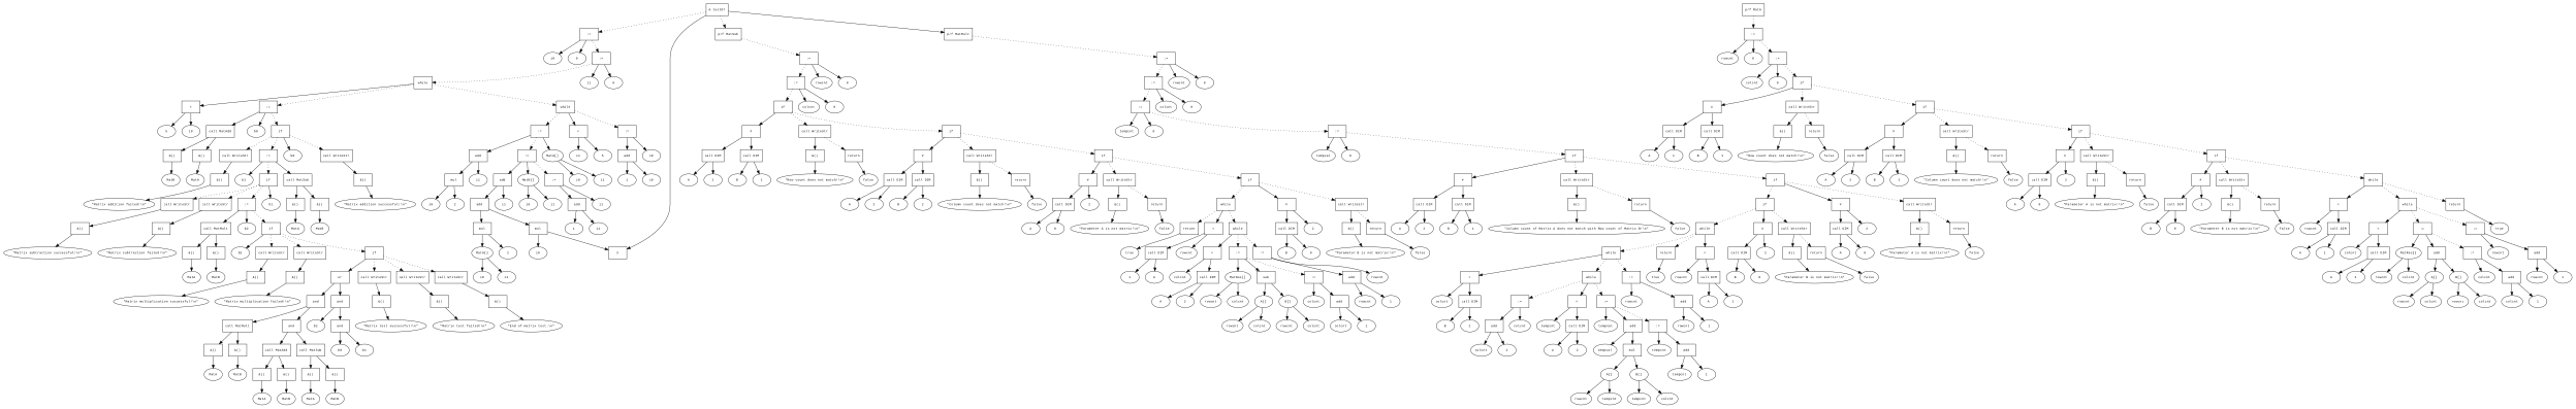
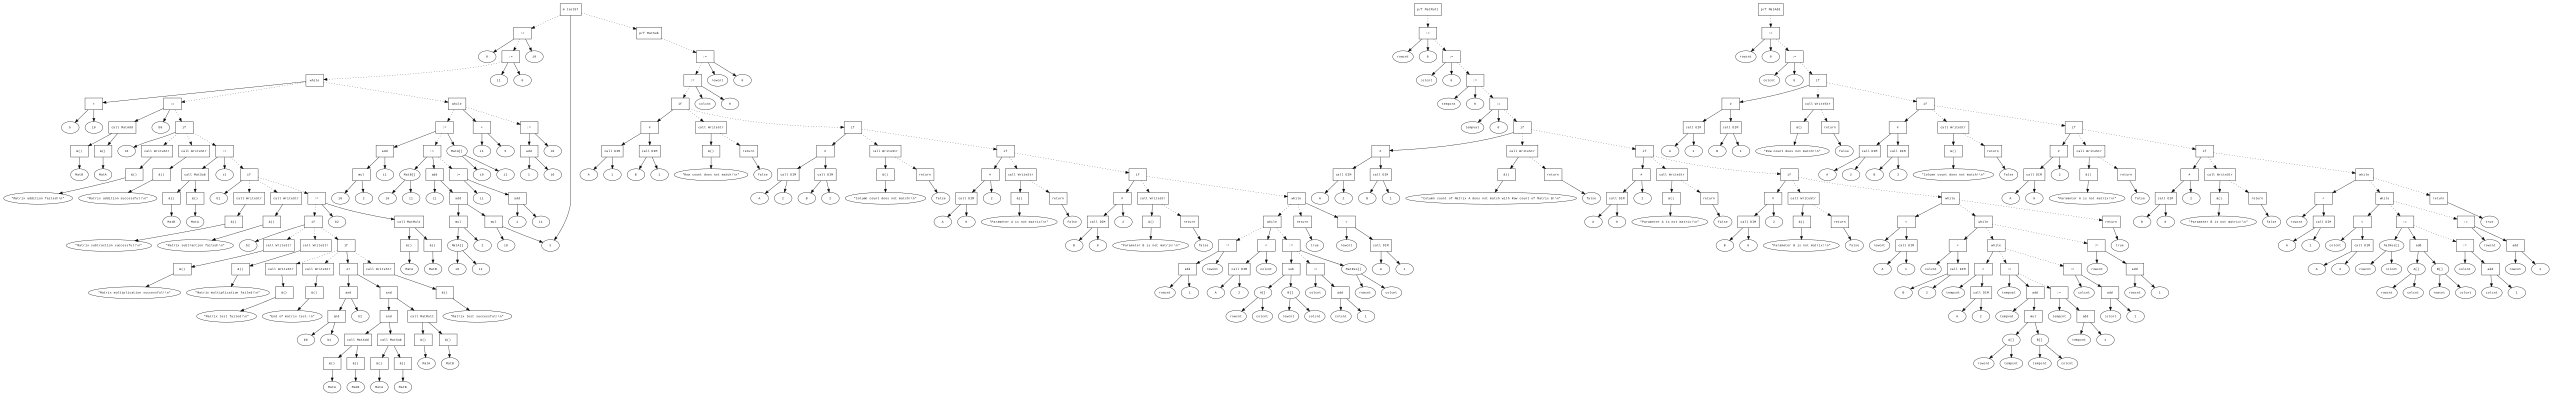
  digraph {
    fontname="Times New Roman"
    fontsize=10
    node [fontname="Courier New" fontsize=10 shape=ellipse]
    edge [fontname="Times New Roman" fontsize=10]
    n1 [label="m test07" shape=box]
    n2 [label=":=" shape=box]
    n3 [label="p/f MatSub" shape=box]
    n4 [label="p/f MatMult" shape=box]
-   n5 [label=3 shape=box]
+   n5 [label=3]
    n6 [label=i0]
    n7 [label=0]
    n8 [label=":=" shape=box]
-   n9 [label="p/f MatA" shape=box]
+   n9 [label="p/f MatAdd" shape=box]
    n10 [label=":=" shape=box]
    n11 [label=":=" shape=box]
    n12 [label=":=" shape=box]
    n13 [label=i1]
    n14 [label=0]
    n15 [label=while shape=box]
    n16 [label="<" shape=box]
    n17 [label=while shape=box]
    n18 [label=":=" shape=box]
    n19 [label=i0]
    n20 [label=5]
    n21 [label="<" shape=box]
    n22 [label=":=" shape=box]
    n23 [label=":=" shape=box]
    n24 [label=b0]
    n25 [label="call MatAdd" shape=box]
    n26 [label=if shape=box]
    n27 [label=i1]
    n28 [label=5]
    n29 [label="MatA[]"]
    n30 [label=add shape=box]
    n31 [label=":=" shape=box]
    n32 [label=i0]
    n33 [label=add shape=box]
    n34 [label=i0]
    n35 [label=i1]
    n36 [label=mul shape=box]
    n37 [label=i1]
    n38 [label="MatB[]"]
    n39 [label=add shape=box]
    n40 [label=":=" shape=box]
    n41 [label=i0]
    n42 [label=2]
    n43 [label=i0]
    n44 [label=i1]
    n45 [label=add shape=box]
    n46 [label=i1]
    n47 [label=i1]
    n48 [label=add shape=box]
    n49 [label=mul shape=box]
    n50 [label=mul shape=box]
    n51 [label="MatA[]"]
    n52 [label=2]
    n53 [label=i0]
    n54 [label=i0]
    n55 [label=i1]
    n56 [label=i1]
    n57 [label=1]
    n58 [label=i0]
    n59 [label=1]
    n60 [label="&()" shape=box]
    n61 [label="&()" shape=box]
    n62 [label=b0]
    n63 [label="call WriteStr" shape=box]
    n64 [label="call WriteStr" shape=box]
    n65 [label=":=" shape=box]
    n66 [label=MatA]
    n67 [label=MatB]
    n68 [label="&()" shape=box]
    n69 [label="&()" shape=box]
    n70 [label=b1]
    n71 [label="call MatSub" shape=box]
    n72 [label=if shape=box]
    n73 [label="\"Matrix addition successful!\\n\""]
    n74 [label="\"Matrix addition failed!\\n\""]
    n75 [label="&()" shape=box]
    n76 [label="&()" shape=box]
    n77 [label=b1]
    n78 [label="call WriteStr" shape=box]
    n79 [label="call WriteStr" shape=box]
    n80 [label=":=" shape=box]
    n81 [label=MatA]
    n82 [label=MatB]
    n83 [label="&()" shape=box]
    n84 [label="&()" shape=box]
    n85 [label=b2]
    n86 [label="call MatMult" shape=box]
    n87 [label=if shape=box]
    n88 [label="\"Matrix subtraction successful!\\n\""]
    n89 [label="\"Matrix subtraction failed!\\n\""]
    n90 [label="&()" shape=box]
    n91 [label="&()" shape=box]
    n92 [label=b2]
    n93 [label="call WriteStr" shape=box]
    n94 [label="call WriteStr" shape=box]
    n95 [label=if shape=box]
    n96 [label=MatA]
    n97 [label=MatB]
    n98 [label="&()" shape=box]
    n99 [label="&()" shape=box]
    n100 [label=or shape=box]
    n101 [label="call WriteStr" shape=box]
    n102 [label="call WriteStr" shape=box]
    n103 [label="call WriteStr" shape=box]
    n104 [label="\"Matrix multiplication successful!\\n\""]
    n105 [label="\"Matrix multiplication failed!\\n\""]
    n106 [label=and shape=box]
    n107 [label=and shape=box]
    n108 [label="&()" shape=box]
    n109 [label="&()" shape=box]
    n110 [label="&()" shape=box]
    n111 [label=and shape=box]
    n112 [label=b2]
    n113 [label=and shape=box]
    n114 [label="call MatMult" shape=box]
    n115 [label=b0]
    n116 [label=b1]
    n117 [label="call MatAdd" shape=box]
    n118 [label="call MatSub" shape=box]
    n119 [label="&()" shape=box]
    n120 [label="&()" shape=box]
    n121 [label="&()" shape=box]
    n122 [label="&()" shape=box]
    n123 [label="&()" shape=box]
    n124 [label="&()" shape=box]
    n125 [label=MatA]
    n126 [label=MatB]
    n127 [label=MatA]
    n128 [label=MatB]
    n129 [label=MatA]
    n130 [label=MatB]
    n131 [label="\"Matrix test successful!\\n\""]
    n132 [label="\"Matrix test failed!\\n\""]
    n133 [label="\"End of matrix test.\\n\""]
    n134 [label=rowcnt]
    n135 [label=0]
    n136 [label=":=" shape=box]
    n137 [label=colcnt]
    n138 [label=0]
    n139 [label=if shape=box]
    n140 [label="#" shape=box]
    n141 [label="call WriteStr" shape=box]
    n142 [label=if shape=box]
    n143 [label="call DIM" shape=box]
    n144 [label="call DIM" shape=box]
    n145 [label="&()" shape=box]
    n146 [label=return shape=box]
    n147 [label="#" shape=box]
    n148 [label="call WriteStr" shape=box]
    n149 [label=if shape=box]
    n150 [label=A]
    n151 [label=1]
    n152 [label=B]
    n153 [label=1]
    n154 [label="\"Row count does not match!\\n\""]
    n155 [label=false]
    n156 [label="call DIM" shape=box]
    n157 [label="call DIM" shape=box]
    n158 [label="&()" shape=box]
    n159 [label=return shape=box]
    n160 [label="#" shape=box]
    n161 [label="call WriteStr" shape=box]
    n162 [label=if shape=box]
    n163 [label=A]
    n164 [label=2]
    n165 [label=B]
    n166 [label=2]
    n167 [label="\"Column count does not match!\\n\""]
    n168 [label=false]
    n169 [label="call DIM" shape=box]
    n170 [label=2]
    n171 [label="&()" shape=box]
    n172 [label=return shape=box]
    n173 [label="#" shape=box]
    n174 [label="call WriteStr" shape=box]
    n175 [label=while shape=box]
    n176 [label=A]
    n177 [label=0]
    n178 [label="\"Parameter A is not matrix!\\n\""]
    n179 [label=false]
    n180 [label="call DIM" shape=box]
    n181 [label=2]
    n182 [label="&()" shape=box]
    n183 [label=return shape=box]
    n184 [label="<" shape=box]
    n185 [label=while shape=box]
    n186 [label=return shape=box]
    n187 [label=B]
    n188 [label=0]
    n189 [label="\"Parameter B is not matrix!\\n\""]
    n190 [label=false]
    n191 [label=rowcnt]
    n192 [label="call DIM" shape=box]
    n193 [label="<" shape=box]
    n194 [label=":=" shape=box]
    n195 [label=":=" shape=box]
    n196 [label=true]
    n197 [label=A]
    n198 [label=1]
    n199 [label=colcnt]
    n200 [label="call DIM" shape=box]
    n201 [label="MatRes[]"]
    n202 [label=add shape=box]
    n203 [label=":=" shape=box]
    n204 [label=rowcnt]
    n205 [label=add shape=box]
    n206 [label=A]
    n207 [label=2]
    n208 [label=rowcnt]
    n209 [label=colcnt]
    n210 [label="A[]"]
    n211 [label="B[]"]
    n212 [label=colcnt]
    n213 [label=add shape=box]
    n214 [label=rowcnt]
    n215 [label=colcnt]
    n216 [label=rowcnt]
    n217 [label=colcnt]
    n218 [label=colcnt]
    n219 [label=1]
    n220 [label=rowcnt]
    n221 [label=1]
    n222 [label=rowcnt]
    n223 [label=0]
    n224 [label=":=" shape=box]
    n225 [label=colcnt]
    n226 [label=0]
    n227 [label=if shape=box]
    n228 [label="#" shape=box]
    n229 [label="call WriteStr" shape=box]
    n230 [label=if shape=box]
    n231 [label="call DIM" shape=box]
    n232 [label="call DIM" shape=box]
    n233 [label="&()" shape=box]
    n234 [label=return shape=box]
    n235 [label="#" shape=box]
    n236 [label="call WriteStr" shape=box]
    n237 [label=if shape=box]
    n238 [label=A]
    n239 [label=1]
    n240 [label=B]
    n241 [label=1]
    n242 [label="\"Row count does not match!\\n\""]
    n243 [label=false]
    n244 [label="call DIM" shape=box]
    n245 [label="call DIM" shape=box]
    n246 [label="&()" shape=box]
    n247 [label=return shape=box]
    n248 [label="#" shape=box]
    n249 [label="call WriteStr" shape=box]
    n250 [label=if shape=box]
    n251 [label=A]
    n252 [label=2]
    n253 [label=B]
    n254 [label=2]
    n255 [label="\"Column count does not match!\\n\""]
    n256 [label=false]
    n257 [label="call DIM" shape=box]
    n258 [label=2]
    n259 [label="&()" shape=box]
    n260 [label=return shape=box]
    n261 [label="#" shape=box]
    n262 [label="call WriteStr" shape=box]
    n263 [label=while shape=box]
    n264 [label=A]
    n265 [label=0]
    n266 [label="\"Parameter A is not matrix!\\n\""]
    n267 [label=false]
    n268 [label="call DIM" shape=box]
    n269 [label=2]
    n270 [label="&()" shape=box]
    n271 [label=return shape=box]
    n272 [label="<" shape=box]
    n273 [label=while shape=box]
    n274 [label=return shape=box]
    n275 [label=B]
    n276 [label=0]
    n277 [label="\"Parameter B is not matrix!\\n\""]
    n278 [label=false]
    n279 [label=rowcnt]
    n280 [label="call DIM" shape=box]
    n281 [label="<" shape=box]
    n282 [label=":=" shape=box]
    n283 [label=":=" shape=box]
    n284 [label=true]
    n285 [label=A]
    n286 [label=1]
    n287 [label=colcnt]
    n288 [label="call DIM" shape=box]
    n289 [label="MatRes[]"]
    n290 [label=sub shape=box]
    n291 [label=":=" shape=box]
    n292 [label=rowcnt]
    n293 [label=add shape=box]
    n294 [label=A]
    n295 [label=2]
    n296 [label=rowcnt]
    n297 [label=colcnt]
    n298 [label="A[]"]
    n299 [label="B[]"]
    n300 [label=colcnt]
    n301 [label=add shape=box]
    n302 [label=rowcnt]
    n303 [label=colcnt]
    n304 [label=rowcnt]
    n305 [label=colcnt]
    n306 [label=colcnt]
    n307 [label=1]
    n308 [label=rowcnt]
    n309 [label=1]
    n310 [label=rowcnt]
    n311 [label=0]
    n312 [label=":=" shape=box]
    n313 [label=colcnt]
    n314 [label=0]
    n315 [label=":=" shape=box]
    n316 [label=tempcnt]
    n317 [label=0]
    n318 [label=":=" shape=box]
    n319 [label=tempval]
    n320 [label=0]
    n321 [label=if shape=box]
    n322 [label="#" shape=box]
    n323 [label="call WriteStr" shape=box]
    n324 [label=if shape=box]
    n325 [label="call DIM" shape=box]
    n326 [label="call DIM" shape=box]
    n327 [label="&()" shape=box]
    n328 [label=return shape=box]
    n329 [label="#" shape=box]
    n330 [label="call WriteStr" shape=box]
    n331 [label=if shape=box]
    n332 [label=A]
    n333 [label=2]
    n334 [label=B]
    n335 [label=1]
    n336 [label="\"Column count of Matrix A does not match with Row count of Matrix B!\\n\""]
    n337 [label=false]
    n338 [label="call DIM" shape=box]
    n339 [label=2]
    n340 [label="&()" shape=box]
    n341 [label=return shape=box]
    n342 [label="#" shape=box]
    n343 [label="call WriteStr" shape=box]
    n344 [label=while shape=box]
    n345 [label=A]
    n346 [label=0]
    n347 [label="\"Parameter A is not matrix!\\n\""]
    n348 [label=false]
    n349 [label="call DIM" shape=box]
    n350 [label=2]
    n351 [label="&()" shape=box]
    n352 [label=return shape=box]
    n353 [label="<" shape=box]
    n354 [label=while shape=box]
    n355 [label=return shape=box]
    n356 [label=B]
    n357 [label=0]
    n358 [label="\"Parameter B is not matrix!\\n\""]
    n359 [label=false]
    n360 [label=rowcnt]
    n361 [label="call DIM" shape=box]
    n362 [label="<" shape=box]
    n363 [label=while shape=box]
    n364 [label=":=" shape=box]
    n365 [label=true]
    n366 [label=A]
    n367 [label=1]
    n368 [label=colcnt]
    n369 [label="call DIM" shape=box]
    n370 [label="<" shape=box]
    n371 [label=":=" shape=box]
    n372 [label=":=" shape=box]
    n373 [label=rowcnt]
    n374 [label=add shape=box]
    n375 [label=B]
    n376 [label=2]
    n377 [label=tempcnt]
    n378 [label="call DIM" shape=box]
    n379 [label=tempval]
    n380 [label=add shape=box]
    n381 [label=":=" shape=box]
    n382 [label=colcnt]
    n383 [label=add shape=box]
    n384 [label=A]
    n385 [label=2]
    n386 [label=tempval]
    n387 [label=mul shape=box]
    n388 [label=tempcnt]
    n389 [label=add shape=box]
    n390 [label="A[]"]
    n391 [label="B[]"]
    n392 [label=rowcnt]
    n393 [label=tempcnt]
    n394 [label=tempcnt]
    n395 [label=colcnt]
    n396 [label=tempcnt]
    n397 [label=1]
    n398 [label=colcnt]
    n399 [label=1]
    n400 [label=rowcnt]
    n401 [label=1]
    n1 -> n2 [style=dotted]
    n1 -> n3 [style=dotted]
-   n1 -> n4
    n1 -> n5
    n2 -> n6
    n2 -> n7
    n2 -> n8 [style=dotted]
    n3 -> n11 [style=dotted]
    n4 -> n12 [style=dotted]
    n8 -> n13
    n8 -> n14
    n8 -> n15 [style=dotted]
    n9 -> n10 [style=dotted]
    n10 -> n134
    n10 -> n135
    n10 -> n136 [style=dotted]
    n11 -> n222
    n11 -> n223
    n11 -> n224 [style=dotted]
    n12 -> n310
    n12 -> n311
    n12 -> n312 [style=dotted]
    n15 -> n16
    n15 -> n17 [style=dotted]
    n15 -> n18 [style=dotted]
    n16 -> n19
    n16 -> n20
    n17 -> n21
    n17 -> n22 [style=dotted]
    n17 -> n23 [style=dotted]
    n18 -> n24
    n18 -> n25
    n18 -> n26 [style=dotted]
    n21 -> n27
    n21 -> n28
    n22 -> n29
    n22 -> n30
    n22 -> n31 [style=dotted]
    n23 -> n32
    n23 -> n33
    n25 -> n60
    n25 -> n61
    n26 -> n62
    n26 -> n63 [style=dotted]
    n26 -> n64 [style=dotted]
    n26 -> n65 [style=dotted]
    n29 -> n34
    n29 -> n35
    n30 -> n36
    n30 -> n37
    n31 -> n38
    n31 -> n39
    n31 -> n40 [style=dotted]
    n33 -> n58
    n33 -> n59
    n36 -> n41
    n36 -> n42
    n38 -> n43
    n38 -> n44
    n39 -> n45
    n39 -> n46
    n40 -> n47
    n40 -> n48
    n45 -> n49
    n45 -> n50
    n48 -> n56
    n48 -> n57
    n49 -> n51
    n49 -> n52
    n50 -> n5
    n50 -> n53
    n51 -> n54
    n51 -> n55
    n60 -> n66
    n61 -> n67
    n63 -> n68
    n64 -> n69
    n65 -> n70
    n65 -> n71
    n65 -> n72 [style=dotted]
    n68 -> n73
    n69 -> n74
    n71 -> n75
    n71 -> n76
    n72 -> n77
    n72 -> n78 [style=dotted]
    n72 -> n79 [style=dotted]
    n72 -> n80 [style=dotted]
    n75 -> n81
    n76 -> n82
    n78 -> n83
    n79 -> n84
    n80 -> n85
    n80 -> n86
    n80 -> n87 [style=dotted]
    n83 -> n88
    n84 -> n89
    n86 -> n90
    n86 -> n91
    n87 -> n92
    n87 -> n93 [style=dotted]
    n87 -> n94 [style=dotted]
    n87 -> n95 [style=dotted]
    n90 -> n96
    n91 -> n97
    n93 -> n98
    n94 -> n99
    n95 -> n100
    n95 -> n101 [style=dotted]
    n95 -> n102 [style=dotted]
    n95 -> n103 [style=dotted]
    n98 -> n104
    n99 -> n105
    n100 -> n106
    n100 -> n107
    n101 -> n108
    n102 -> n109
    n103 -> n110
    n106 -> n111
    n106 -> n112
    n107 -> n113
    n107 -> n114
    n108 -> n131
    n109 -> n132
    n110 -> n133
    n111 -> n115
    n111 -> n116
    n113 -> n117
    n113 -> n118
    n114 -> n119
    n114 -> n120
    n117 -> n121
    n117 -> n122
    n118 -> n123
    n118 -> n124
    n119 -> n129
    n120 -> n130
    n121 -> n125
    n122 -> n126
    n123 -> n127
    n124 -> n128
    n136 -> n137
    n136 -> n138
    n136 -> n139 [style=dotted]
    n139 -> n140
    n139 -> n141 [style=dotted]
    n139 -> n142 [style=dotted]
    n140 -> n143
    n140 -> n144
    n141 -> n145
    n141 -> n146 [style=dotted]
    n142 -> n147
    n142 -> n148 [style=dotted]
    n142 -> n149 [style=dotted]
    n143 -> n150
    n143 -> n151
    n144 -> n152
    n144 -> n153
    n145 -> n154
    n146 -> n155
    n147 -> n156
    n147 -> n157
    n148 -> n158
    n148 -> n159 [style=dotted]
    n149 -> n160
    n149 -> n161 [style=dotted]
    n149 -> n162 [style=dotted]
    n156 -> n163
    n156 -> n164
    n157 -> n165
    n157 -> n166
    n158 -> n167
    n159 -> n168
    n160 -> n169
    n160 -> n170
    n161 -> n171
    n161 -> n172 [style=dotted]
    n162 -> n173
    n162 -> n174 [style=dotted]
    n162 -> n175 [style=dotted]
    n169 -> n176
    n169 -> n177
    n171 -> n178
    n172 -> n179
    n173 -> n180
    n173 -> n181
    n174 -> n182
    n174 -> n183 [style=dotted]
    n175 -> n184
    n175 -> n185 [style=dotted]
    n175 -> n186 [style=dotted]
    n180 -> n187
    n180 -> n188
    n182 -> n189
    n183 -> n190
    n184 -> n191
    n184 -> n192
    n185 -> n193
    n185 -> n194 [style=dotted]
    n185 -> n195 [style=dotted]
    n186 -> n196
    n192 -> n197
    n192 -> n198
    n193 -> n199
    n193 -> n200
    n194 -> n201
    n194 -> n202
    n194 -> n203 [style=dotted]
    n195 -> n204
    n195 -> n205
    n200 -> n206
    n200 -> n207
    n201 -> n208
    n201 -> n209
    n202 -> n210
    n202 -> n211
    n203 -> n212
    n203 -> n213
    n205 -> n220
    n205 -> n221
    n210 -> n214
    n210 -> n215
    n211 -> n216
    n211 -> n217
    n213 -> n218
    n213 -> n219
    n224 -> n225
    n224 -> n226
    n224 -> n227 [style=dotted]
    n227 -> n228
    n227 -> n229 [style=dotted]
    n227 -> n230 [style=dotted]
    n228 -> n231
    n228 -> n232
    n229 -> n233
    n229 -> n234 [style=dotted]
    n230 -> n235
    n230 -> n236 [style=dotted]
    n230 -> n237 [style=dotted]
    n231 -> n238
    n231 -> n239
    n232 -> n240
    n232 -> n241
    n233 -> n242
    n234 -> n243
    n235 -> n244
    n235 -> n245
    n236 -> n246
    n236 -> n247 [style=dotted]
    n237 -> n248
    n237 -> n249 [style=dotted]
    n237 -> n250 [style=dotted]
    n244 -> n251
    n244 -> n252
    n245 -> n253
    n245 -> n254
    n246 -> n255
    n247 -> n256
    n248 -> n257
    n248 -> n258
    n249 -> n259
    n249 -> n260 [style=dotted]
    n250 -> n261
    n250 -> n262 [style=dotted]
    n250 -> n263 [style=dotted]
    n257 -> n264
    n257 -> n265
    n259 -> n266
    n260 -> n267
    n261 -> n268
    n261 -> n269
    n262 -> n270
    n262 -> n271 [style=dotted]
    n263 -> n272
    n263 -> n273 [style=dotted]
    n263 -> n274 [style=dotted]
    n268 -> n275
    n268 -> n276
    n270 -> n277
    n271 -> n278
    n272 -> n279
    n272 -> n280
    n273 -> n281
    n273 -> n282 [style=dotted]
    n273 -> n283 [style=dotted]
    n274 -> n284
    n280 -> n285
    n280 -> n286
    n281 -> n287
    n281 -> n288
    n282 -> n289
    n282 -> n290
    n282 -> n291 [style=dotted]
    n283 -> n292
    n283 -> n293
    n288 -> n294
    n288 -> n295
    n289 -> n296
    n289 -> n297
    n290 -> n298
    n290 -> n299
    n291 -> n300
    n291 -> n301
    n293 -> n308
    n293 -> n309
    n298 -> n302
    n298 -> n303
    n299 -> n304
    n299 -> n305
    n301 -> n306
    n301 -> n307
    n312 -> n313
    n312 -> n314
    n312 -> n315 [style=dotted]
    n315 -> n316
    n315 -> n317
    n315 -> n318 [style=dotted]
    n318 -> n319
    n318 -> n320
    n318 -> n321 [style=dotted]
    n321 -> n322
    n321 -> n323 [style=dotted]
    n321 -> n324 [style=dotted]
    n322 -> n325
    n322 -> n326
    n323 -> n327
    n323 -> n328 [style=dotted]
    n324 -> n329
    n324 -> n330 [style=dotted]
    n324 -> n331 [style=dotted]
    n325 -> n332
    n325 -> n333
    n326 -> n334
    n326 -> n335
    n327 -> n336
    n328 -> n337
    n329 -> n338
    n329 -> n339
    n330 -> n340
    n330 -> n341 [style=dotted]
    n331 -> n342
    n331 -> n343 [style=dotted]
    n331 -> n344 [style=dotted]
    n338 -> n345
    n338 -> n346
    n340 -> n347
    n341 -> n348
    n342 -> n349
    n342 -> n350
    n343 -> n351
    n343 -> n352 [style=dotted]
    n344 -> n353
    n344 -> n354 [style=dotted]
    n344 -> n355 [style=dotted]
    n349 -> n356
    n349 -> n357
    n351 -> n358
    n352 -> n359
    n353 -> n360
    n353 -> n361
    n354 -> n362
    n354 -> n363 [style=dotted]
    n354 -> n364 [style=dotted]
    n355 -> n365
    n361 -> n366
    n361 -> n367
    n362 -> n368
    n362 -> n369
    n363 -> n370
    n363 -> n371 [style=dotted]
    n363 -> n372 [style=dotted]
    n364 -> n373
    n364 -> n374
    n369 -> n375
    n369 -> n376
    n370 -> n377
    n370 -> n378
    n371 -> n379
    n371 -> n380
    n371 -> n381 [style=dotted]
    n372 -> n382
    n372 -> n383
    n374 -> n400
    n374 -> n401
    n378 -> n384
    n378 -> n385
    n380 -> n386
    n380 -> n387
    n381 -> n388
    n381 -> n389
    n383 -> n398
    n383 -> n399
    n387 -> n390
    n387 -> n391
    n389 -> n396
    n389 -> n397
    n390 -> n392
    n390 -> n393
    n391 -> n394
    n391 -> n395
  }
